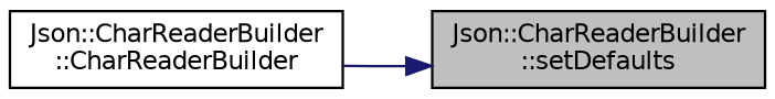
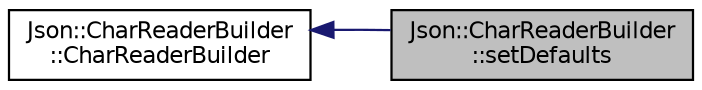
  digraph {
    rankdir=RL
    node [color=black fontname=Helvetica fontsize=10 shape=record style=filled]
    n1 [fillcolor=grey75 fontcolor=black height=0.2 label="Json::CharReaderBuilder\l::setDefaults" width=0.4]
    n2 [fillcolor=white height=0.2 label="Json::CharReaderBuilder\l::CharReaderBuilder" width=0.4]
-   n1 -> n2 [color=midnightblue dir=back fontname=Helvetica fontsize=10 labelfontname=Helvetica labelfontsize=10 style=solid]
+   n2 -> n1 [color=midnightblue dir=back fontname=Helvetica fontsize=10 labelfontname=Helvetica labelfontsize=10 style=solid]
  }
